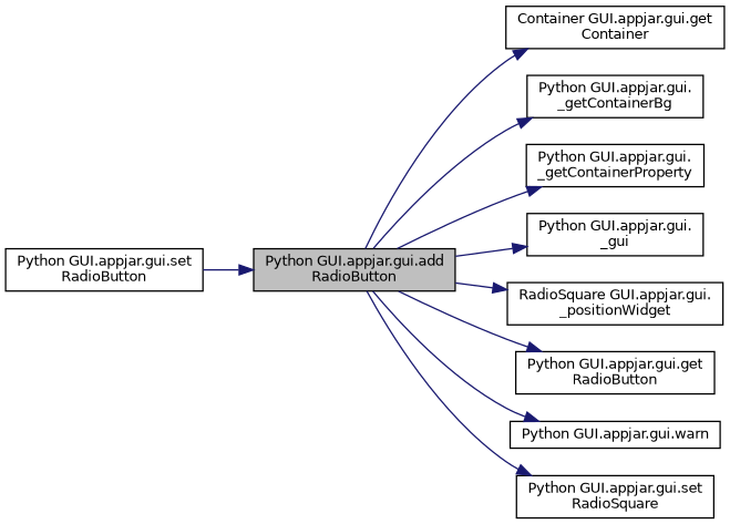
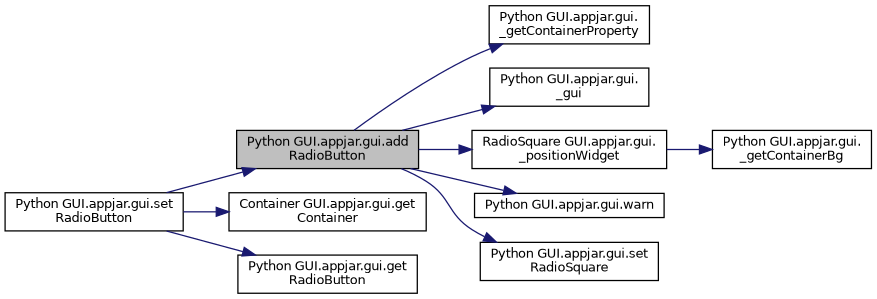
  digraph {
    rankdir=LR
    node [color=black fillcolor=white fontname=Helvetica fontsize=10 shape=record style=filled]
    edge [color=midnightblue fontname=Helvetica fontsize=10 labelfontname=Helvetica labelfontsize=10 style=solid]
    n1 [fillcolor=grey75 fontcolor=black height=0.2 label="Python GUI.appjar.gui.add\lRadioButton" width=0.4]
    n2 [height=0.2 label="Container GUI.appjar.gui.get\lContainer" width=0.4]
    n3 [height=0.2 label="Python GUI.appjar.gui.\l_getContainerBg" width=0.4]
    n4 [height=0.2 label="Python GUI.appjar.gui.\l_getContainerProperty" width=0.4]
    n5 [height=0.2 label="Python GUI.appjar.gui.\l_gui" width=0.4]
    n6 [height=0.2 label="RadioSquare GUI.appjar.gui.\l_positionWidget" width=0.4]
    n7 [height=0.2 label="Python GUI.appjar.gui.get\lRadioButton" width=0.4]
    n8 [height=0.2 label="Python GUI.appjar.gui.warn" width=0.4]
    n9 [height=0.2 label="Python GUI.appjar.gui.set\lRadioSquare" width=0.4]
    n10 [height=0.2 label="Python GUI.appjar.gui.set\lRadioButton" width=0.4]
-   n1 -> n2
-   n1 -> n3
+   n10 -> n2
+   n6 -> n3
    n1 -> n4
    n1 -> n5
    n1 -> n6
-   n1 -> n7
+   n10 -> n7
    n1 -> n8
    n1 -> n9
    n10 -> n1
  }
